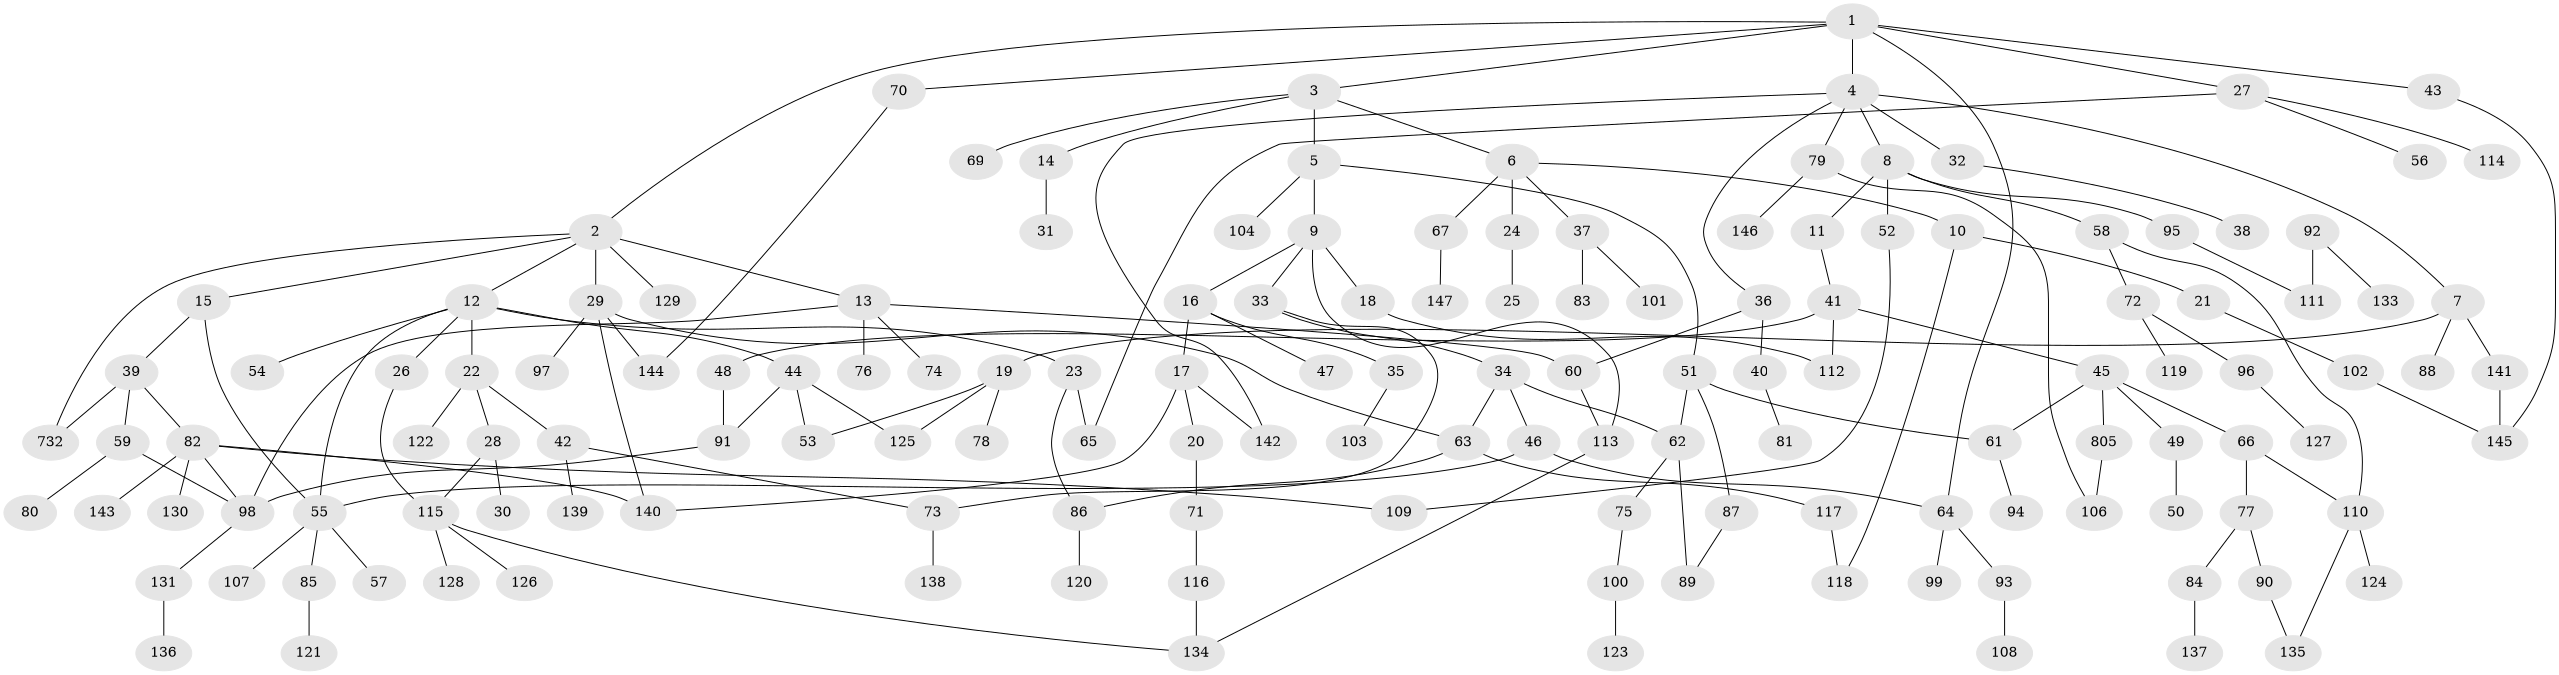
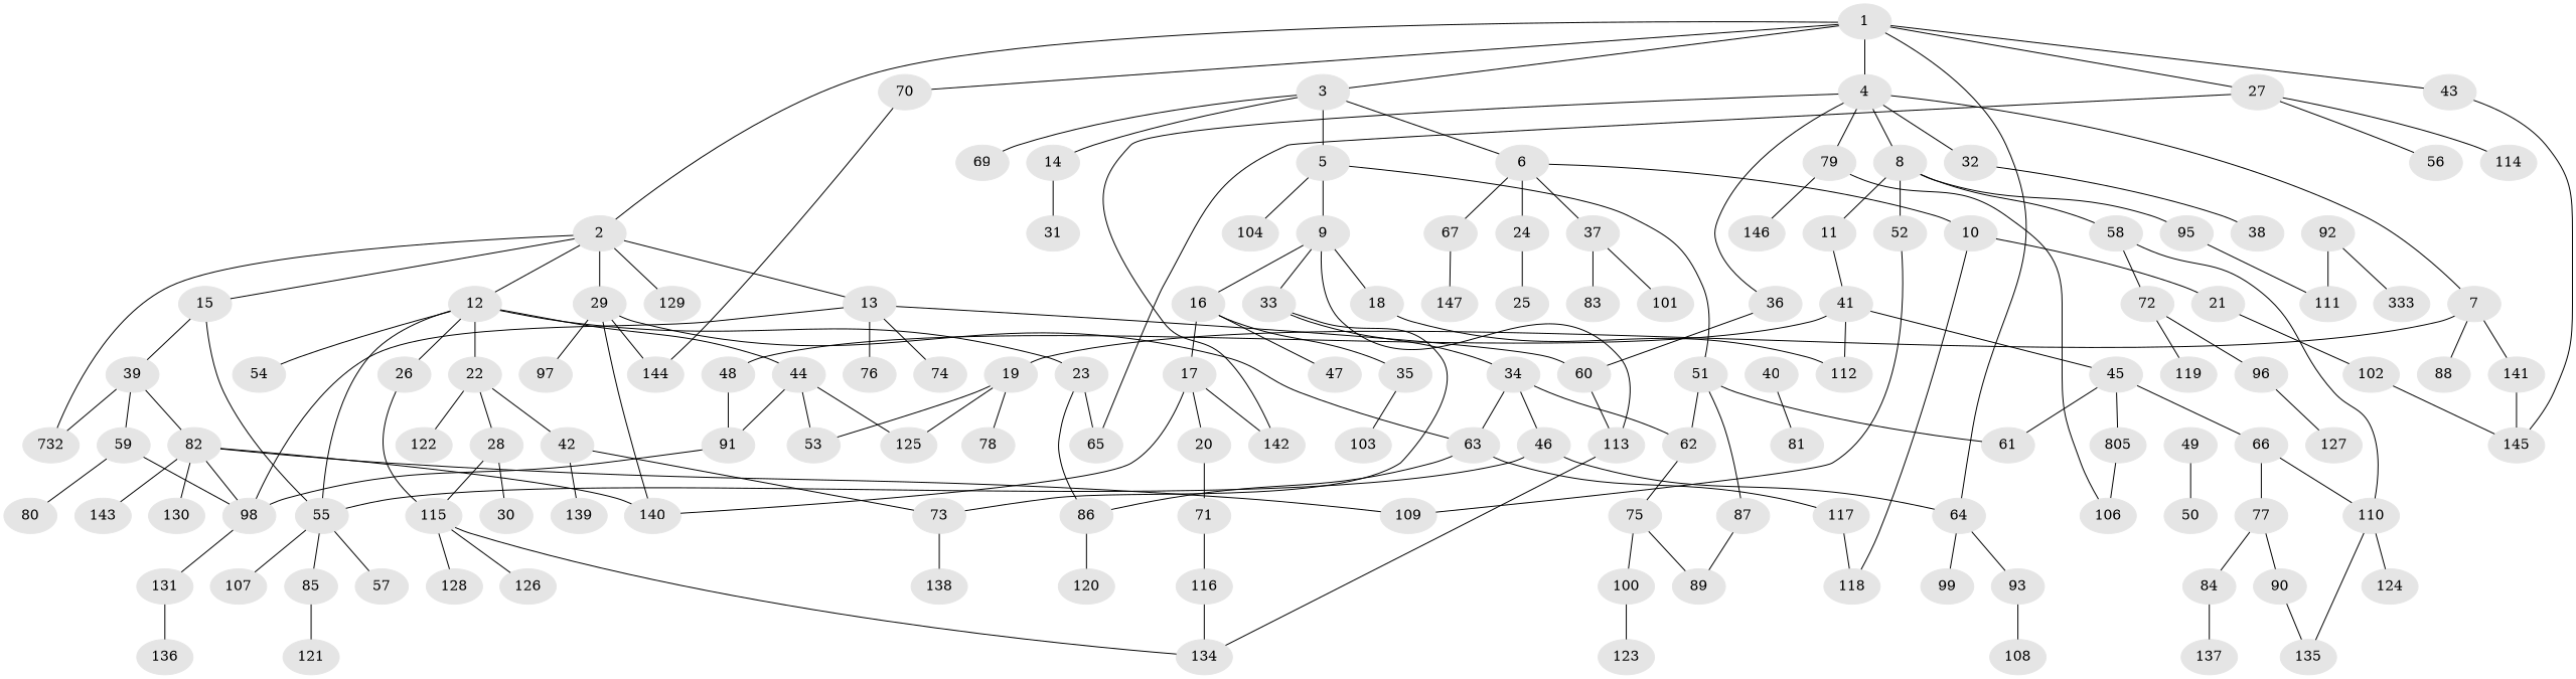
  graph {
    node [color=gray90 style=filled]
    1
    2
    3
    4
    27
    43
    64
    70
    12
    13
    15
    29
    129
    n14 [label=732]
    5
    6
    14
    69
    7
    8
    32
    36
    79
    142
    65
    56
    114
    145
    93
    99
    144
    22
    23
    26
    44
    54
    55
    60
    74
    76
    98
    39
    140
    63
    97
    9
    51
    104
    10
    24
    37
    67
    31
    19
    88
    141
    11
    52
    58
    95
    38
    40
    106
    146
    16
    18
    33
    113
    62
    61
    87
    21
    118
    25
    83
    101
    147
    53
    78
    125
    41
    109
    72
    110
    111
    17
    35
    47
    112
    34
    73
    134
    102
    45
    48
    28
    42
    122
    86
    115
    91
    57
    85
    107
    131
    59
    82
    20
    103
    71
    116
    30
    139
    120
    126
    128
    117
    46
    138
    75
    81
    80
    130
    143
    49
    66
    n127 [label=805]
    50
-   94
    77
    89
    92
-   133
+   133 [label=333]
    121
    96
    119
    135
    124
    100
    108
    84
    90
    127
    123
    137
    136
    1 -- 2
    1 -- 3
    1 -- 4
    1 -- 27
    1 -- 43
    1 -- 64
    1 -- 70
    2 -- 12
    2 -- 13
    2 -- 15
    2 -- 29
    2 -- 129
    2 -- n14
    3 -- 5
    3 -- 6
    3 -- 14
    3 -- 69
    4 -- 7
    4 -- 8
    4 -- 32
    4 -- 36
    4 -- 79
    4 -- 142
    27 -- 65
    27 -- 56
    27 -- 114
    43 -- 145
    64 -- 93
    64 -- 99
    70 -- 144
    12 -- 22
    12 -- 23
    12 -- 26
    12 -- 44
    12 -- 54
    12 -- 55
    13 -- 60
    13 -- 74
    13 -- 76
    13 -- 98
    15 -- 55
    15 -- 39
    29 -- 144
    29 -- 140
    29 -- 63
    29 -- 97
    5 -- 9
    5 -- 51
    5 -- 104
    6 -- 10
    6 -- 24
    6 -- 37
    6 -- 67
    14 -- 31
    7 -- 19
    7 -- 88
    7 -- 141
    8 -- 11
    8 -- 52
    8 -- 58
    8 -- 95
    32 -- 38
    36 -- 60
-   36 -- 40
    79 -- 106
    79 -- 146
    93 -- 108
    22 -- 28
    22 -- 42
    22 -- 122
    23 -- 65
    23 -- 86
    26 -- 115
    44 -- 53
    44 -- 125
    44 -- 91
    55 -- 57
    55 -- 85
    55 -- 107
    60 -- 113
    98 -- 131
    39 -- n14
    39 -- 59
    39 -- 82
    63 -- 86
    63 -- 117
    9 -- 16
    9 -- 18
    9 -- 33
    9 -- 113
    51 -- 62
    51 -- 61
    51 -- 87
    10 -- 21
    10 -- 118
    24 -- 25
    37 -- 83
    37 -- 101
    67 -- 147
    19 -- 53
    19 -- 78
    19 -- 125
    141 -- 145
    11 -- 41
    52 -- 109
    58 -- 72
    58 -- 110
    95 -- 111
    40 -- 81
    16 -- 17
    16 -- 35
    16 -- 47
    18 -- 112
    33 -- 34
    33 -- 73
    113 -- 134
    62 -- 75
-   61 -- 94
    87 -- 89
    21 -- 102
    41 -- 112
    41 -- 45
    41 -- 48
    72 -- 96
    72 -- 119
    110 -- 135
    110 -- 124
    17 -- 142
    17 -- 140
    17 -- 20
    35 -- 103
    34 -- 63
    34 -- 62
    34 -- 46
    73 -- 138
    102 -- 145
    45 -- 61
-   45 -- 49
    45 -- 66
    45 -- n127
    48 -- 91
    28 -- 115
    28 -- 30
    42 -- 73
    42 -- 139
    86 -- 120
    115 -- 134
    115 -- 126
    115 -- 128
    91 -- 98
    85 -- 121
    131 -- 136
    59 -- 98
    59 -- 80
    82 -- 98
    82 -- 140
    82 -- 109
    82 -- 130
    82 -- 143
    20 -- 71
    71 -- 116
    116 -- 134
    117 -- 118
    46 -- 64
    46 -- 55
-   62 -- 89
+   75 -- 89
    75 -- 100
    49 -- 50
    66 -- 110
    66 -- 77
    n127 -- 106
    77 -- 84
    77 -- 90
    92 -- 111
    92 -- 133
    96 -- 127
    100 -- 123
    84 -- 137
    90 -- 135
  }
